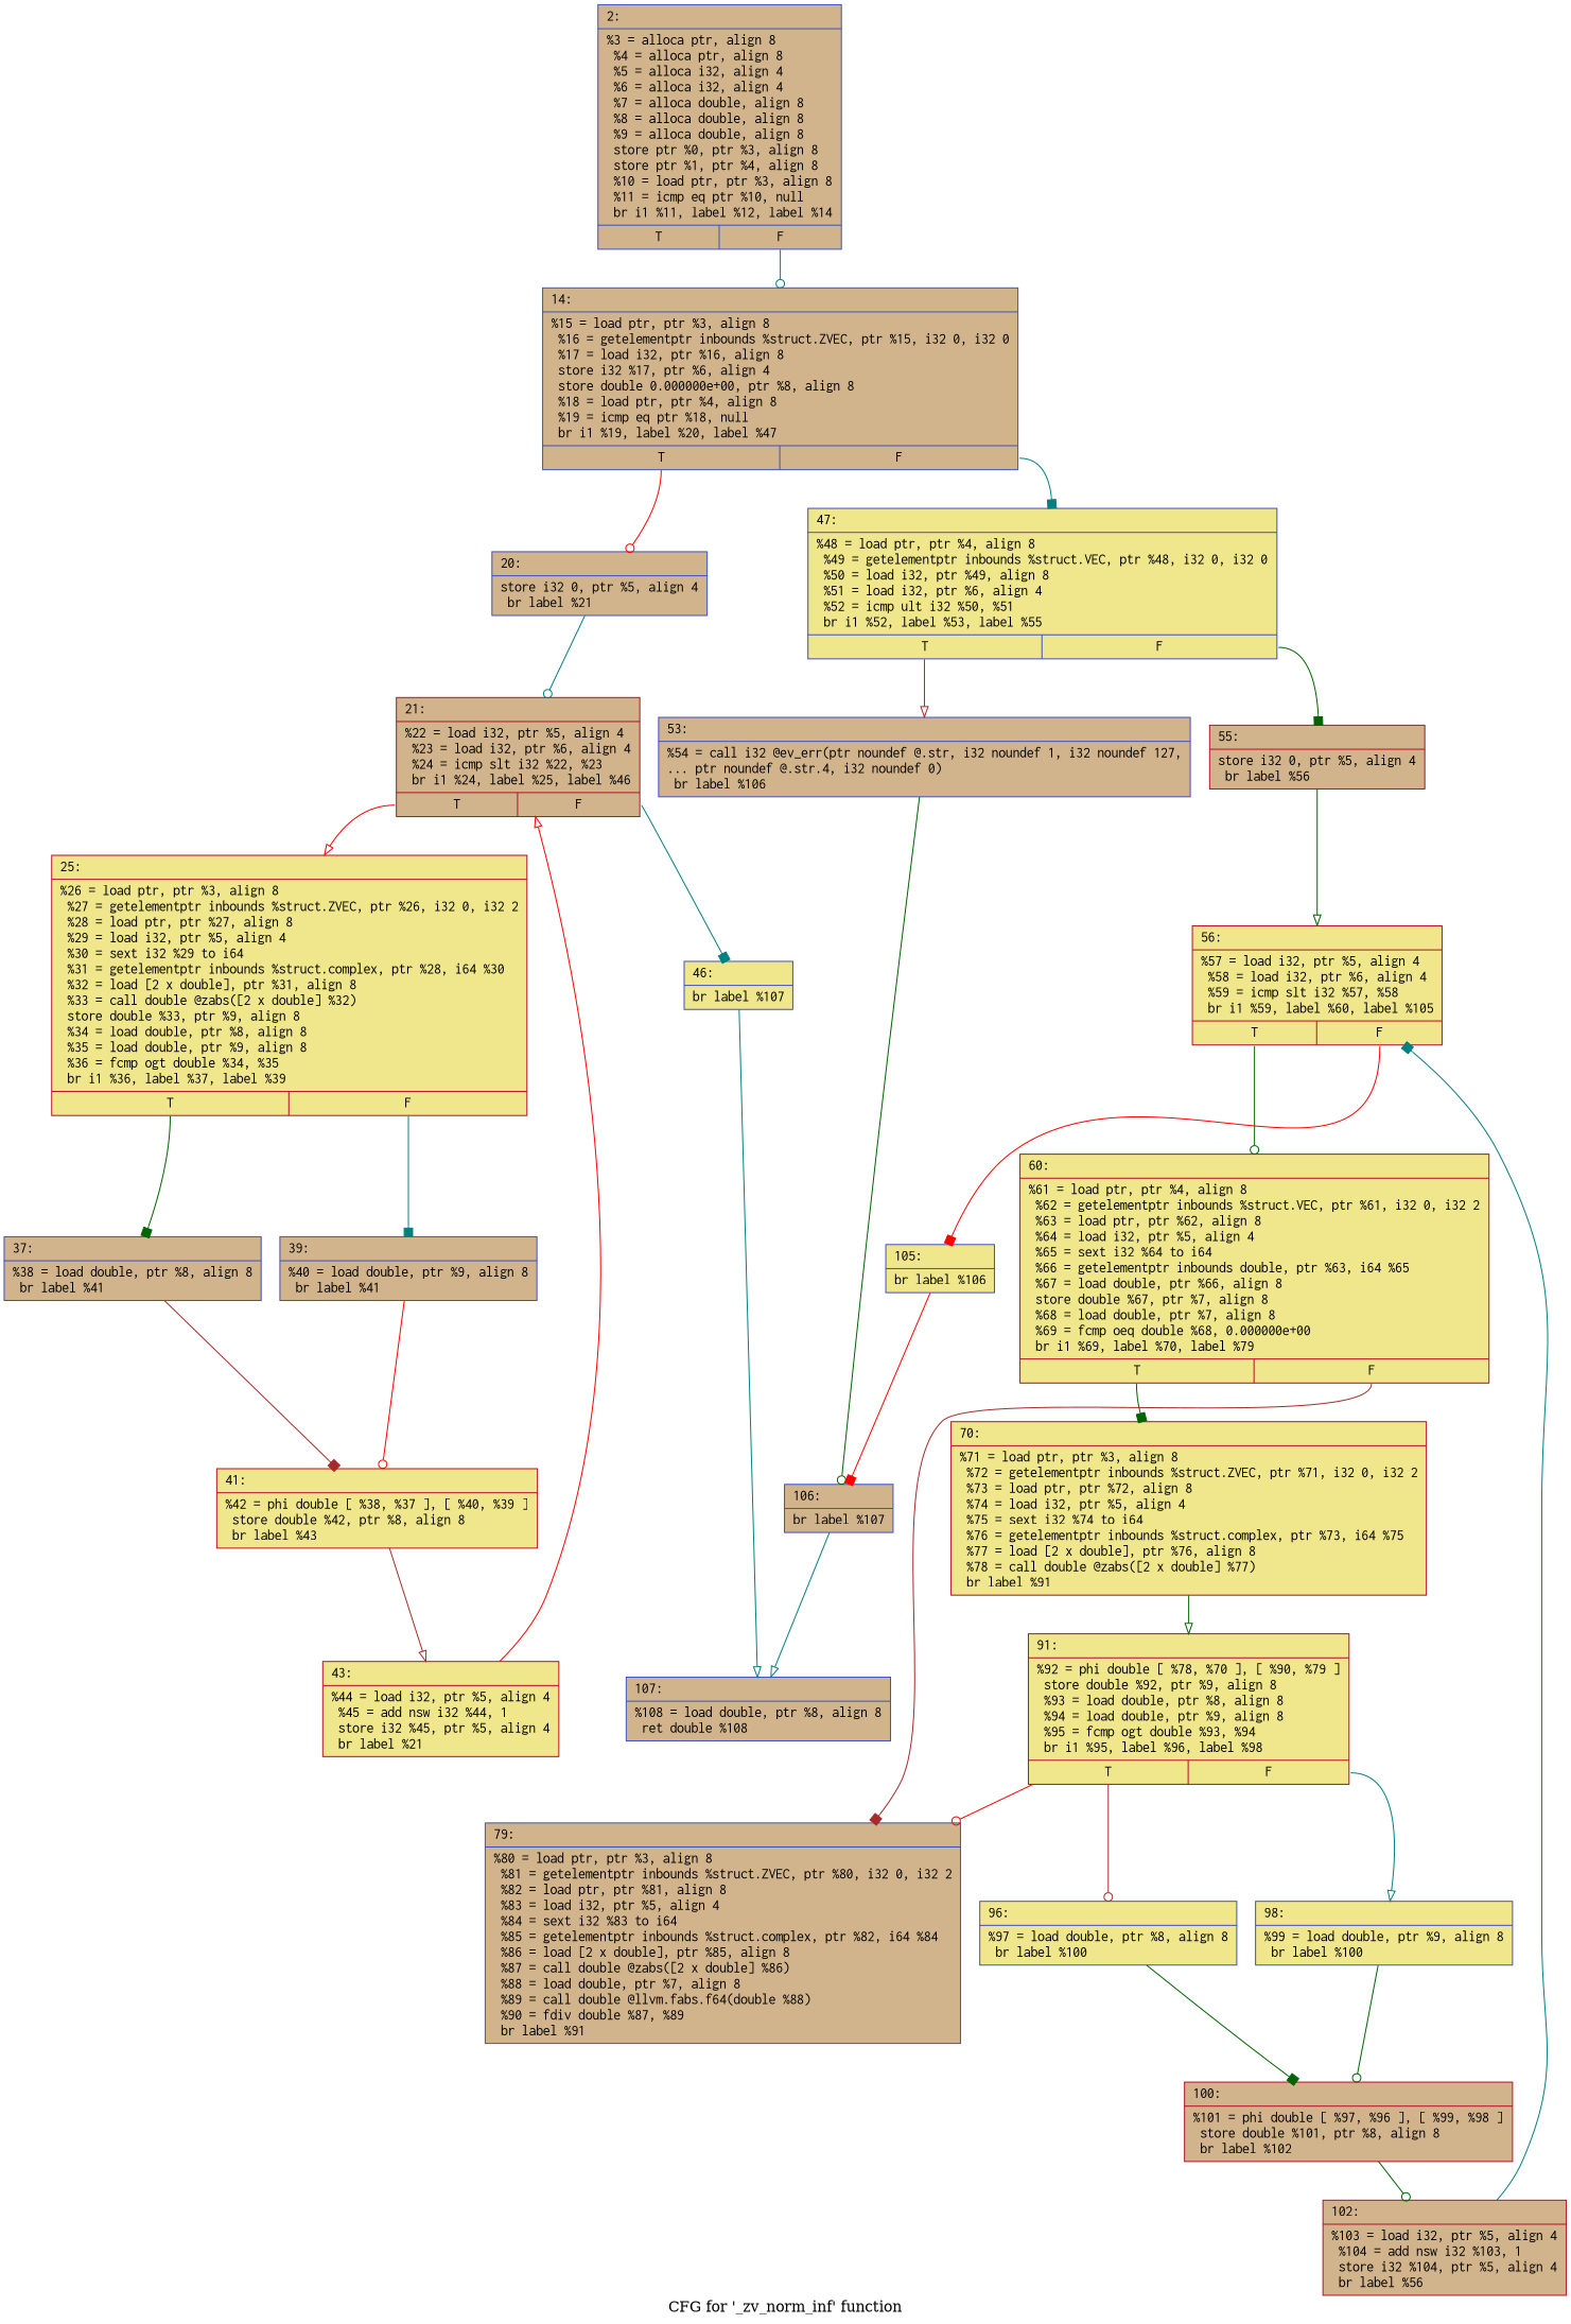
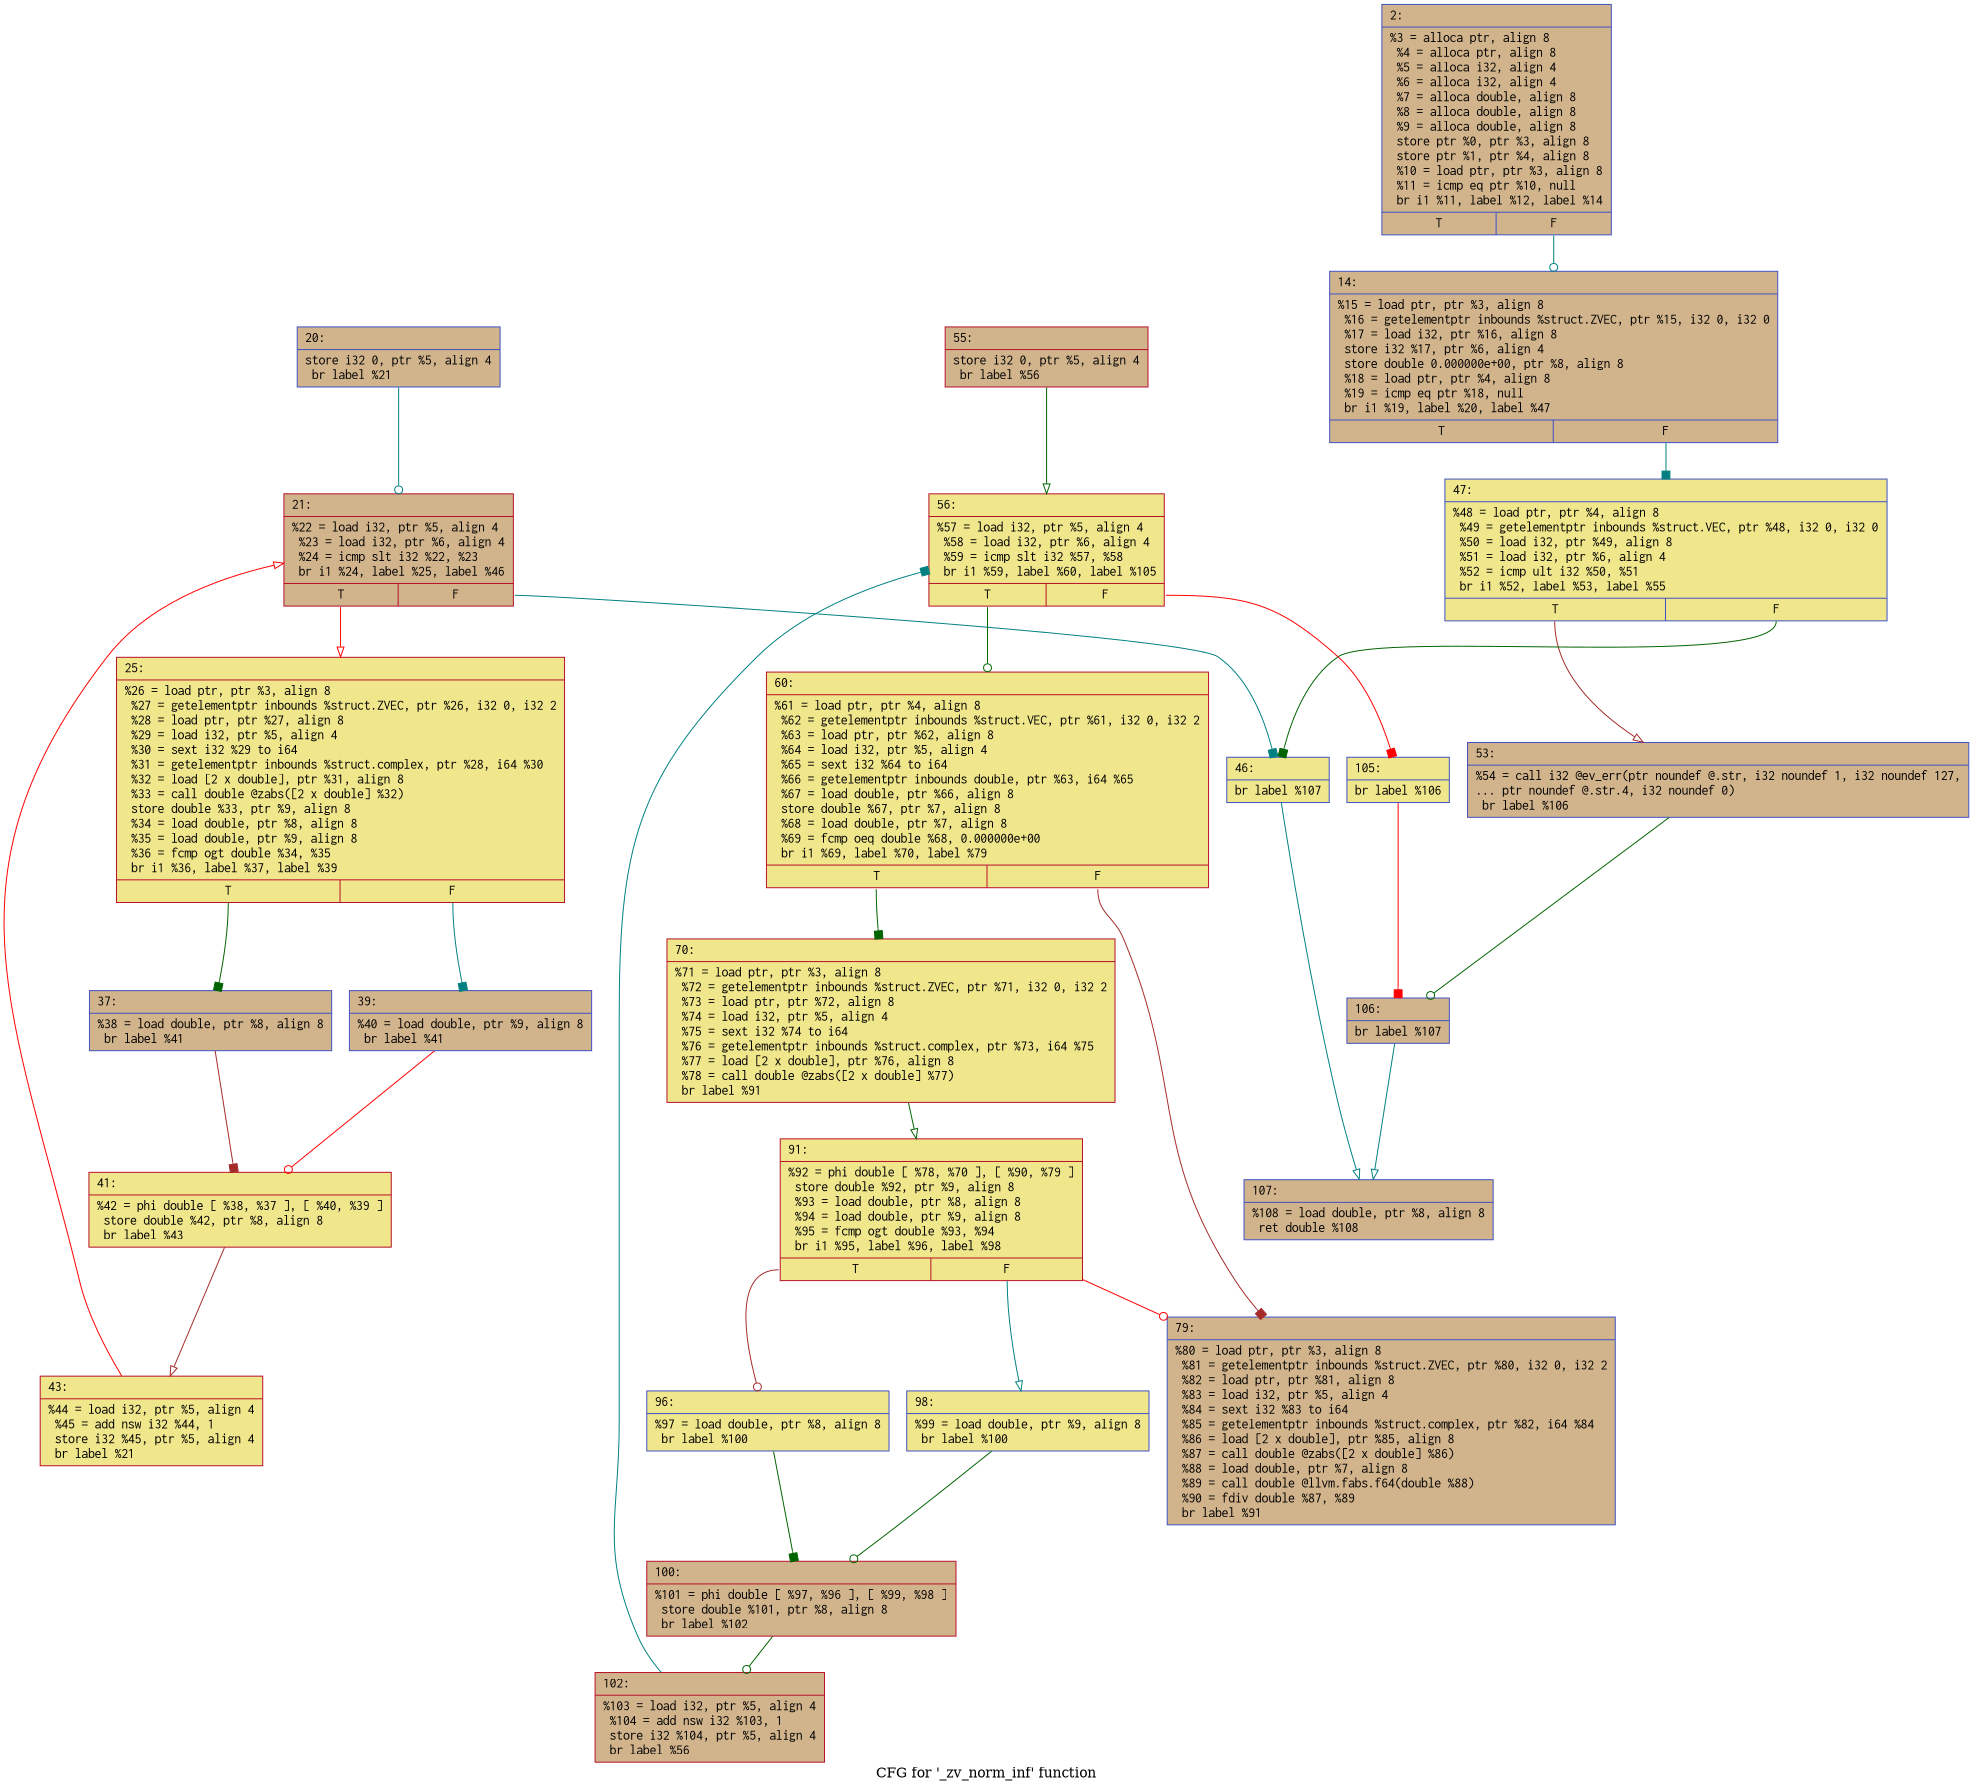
  digraph {
    label="CFG for '_zv_norm_inf' function"
    node [color="#3d50c3ff" fillcolor=tan fontname=Courier shape=record style=filled]
    edge [arrowhead=box color=darkgreen]
    n1 [label="{2:\l|  %3 = alloca ptr, align 8\l  %4 = alloca ptr, align 8\l  %5 = alloca i32, align 4\l  %6 = alloca i32, align 4\l  %7 = alloca double, align 8\l  %8 = alloca double, align 8\l  %9 = alloca double, align 8\l  store ptr %0, ptr %3, align 8\l  store ptr %1, ptr %4, align 8\l  %10 = load ptr, ptr %3, align 8\l  %11 = icmp eq ptr %10, null\l  br i1 %11, label %12, label %14\l|{<s0>T|<s1>F}}"]
    n2 [label="{14:\l|  %15 = load ptr, ptr %3, align 8\l  %16 = getelementptr inbounds %struct.ZVEC, ptr %15, i32 0, i32 0\l  %17 = load i32, ptr %16, align 8\l  store i32 %17, ptr %6, align 4\l  store double 0.000000e+00, ptr %8, align 8\l  %18 = load ptr, ptr %4, align 8\l  %19 = icmp eq ptr %18, null\l  br i1 %19, label %20, label %47\l|{<s0>T|<s1>F}}"]
    n3 [label="{20:\l|  store i32 0, ptr %5, align 4\l  br label %21\l}"]
    n4 [fillcolor=khaki label="{47:\l|  %48 = load ptr, ptr %4, align 8\l  %49 = getelementptr inbounds %struct.VEC, ptr %48, i32 0, i32 0\l  %50 = load i32, ptr %49, align 8\l  %51 = load i32, ptr %6, align 4\l  %52 = icmp ult i32 %50, %51\l  br i1 %52, label %53, label %55\l|{<s0>T|<s1>F}}"]
    n5 [color="#b70d28ff" label="{21:\l|  %22 = load i32, ptr %5, align 4\l  %23 = load i32, ptr %6, align 4\l  %24 = icmp slt i32 %22, %23\l  br i1 %24, label %25, label %46\l|{<s0>T|<s1>F}}"]
    n6 [label="{53:\l|  %54 = call i32 @ev_err(ptr noundef @.str, i32 noundef 1, i32 noundef 127,\l... ptr noundef @.str.4, i32 noundef 0)\l  br label %106\l}"]
    n7 [color="#b70d28ff" label="{55:\l|  store i32 0, ptr %5, align 4\l  br label %56\l}"]
    n8 [color="#b70d28ff" fillcolor=khaki label="{25:\l|  %26 = load ptr, ptr %3, align 8\l  %27 = getelementptr inbounds %struct.ZVEC, ptr %26, i32 0, i32 2\l  %28 = load ptr, ptr %27, align 8\l  %29 = load i32, ptr %5, align 4\l  %30 = sext i32 %29 to i64\l  %31 = getelementptr inbounds %struct.complex, ptr %28, i64 %30\l  %32 = load [2 x double], ptr %31, align 8\l  %33 = call double @zabs([2 x double] %32)\l  store double %33, ptr %9, align 8\l  %34 = load double, ptr %8, align 8\l  %35 = load double, ptr %9, align 8\l  %36 = fcmp ogt double %34, %35\l  br i1 %36, label %37, label %39\l|{<s0>T|<s1>F}}"]
    n9 [fillcolor=khaki label="{46:\l|  br label %107\l}"]
    n10 [label="{106:\l|  br label %107\l}"]
    n11 [color="#b70d28ff" fillcolor=khaki label="{56:\l|  %57 = load i32, ptr %5, align 4\l  %58 = load i32, ptr %6, align 4\l  %59 = icmp slt i32 %57, %58\l  br i1 %59, label %60, label %105\l|{<s0>T|<s1>F}}"]
    n12 [label="{37:\l|  %38 = load double, ptr %8, align 8\l  br label %41\l}"]
    n13 [label="{39:\l|  %40 = load double, ptr %9, align 8\l  br label %41\l}"]
    n14 [label="{107:\l|  %108 = load double, ptr %8, align 8\l  ret double %108\l}"]
    n15 [color="#b70d28ff" fillcolor=khaki label="{41:\l|  %42 = phi double [ %38, %37 ], [ %40, %39 ]\l  store double %42, ptr %8, align 8\l  br label %43\l}"]
    n16 [color="#b70d28ff" fillcolor=khaki label="{43:\l|  %44 = load i32, ptr %5, align 4\l  %45 = add nsw i32 %44, 1\l  store i32 %45, ptr %5, align 4\l  br label %21\l}"]
    n17 [color="#b70d28ff" fillcolor=khaki label="{60:\l|  %61 = load ptr, ptr %4, align 8\l  %62 = getelementptr inbounds %struct.VEC, ptr %61, i32 0, i32 2\l  %63 = load ptr, ptr %62, align 8\l  %64 = load i32, ptr %5, align 4\l  %65 = sext i32 %64 to i64\l  %66 = getelementptr inbounds double, ptr %63, i64 %65\l  %67 = load double, ptr %66, align 8\l  store double %67, ptr %7, align 8\l  %68 = load double, ptr %7, align 8\l  %69 = fcmp oeq double %68, 0.000000e+00\l  br i1 %69, label %70, label %79\l|{<s0>T|<s1>F}}"]
    n18 [fillcolor=khaki label="{105:\l|  br label %106\l}"]
    n19 [color="#b70d28ff" fillcolor=khaki label="{70:\l|  %71 = load ptr, ptr %3, align 8\l  %72 = getelementptr inbounds %struct.ZVEC, ptr %71, i32 0, i32 2\l  %73 = load ptr, ptr %72, align 8\l  %74 = load i32, ptr %5, align 4\l  %75 = sext i32 %74 to i64\l  %76 = getelementptr inbounds %struct.complex, ptr %73, i64 %75\l  %77 = load [2 x double], ptr %76, align 8\l  %78 = call double @zabs([2 x double] %77)\l  br label %91\l}"]
    n20 [label="{79:\l|  %80 = load ptr, ptr %3, align 8\l  %81 = getelementptr inbounds %struct.ZVEC, ptr %80, i32 0, i32 2\l  %82 = load ptr, ptr %81, align 8\l  %83 = load i32, ptr %5, align 4\l  %84 = sext i32 %83 to i64\l  %85 = getelementptr inbounds %struct.complex, ptr %82, i64 %84\l  %86 = load [2 x double], ptr %85, align 8\l  %87 = call double @zabs([2 x double] %86)\l  %88 = load double, ptr %7, align 8\l  %89 = call double @llvm.fabs.f64(double %88)\l  %90 = fdiv double %87, %89\l  br label %91\l}"]
    n21 [color="#b70d28ff" fillcolor=khaki label="{91:\l|  %92 = phi double [ %78, %70 ], [ %90, %79 ]\l  store double %92, ptr %9, align 8\l  %93 = load double, ptr %8, align 8\l  %94 = load double, ptr %9, align 8\l  %95 = fcmp ogt double %93, %94\l  br i1 %95, label %96, label %98\l|{<s0>T|<s1>F}}"]
    n22 [fillcolor=khaki label="{96:\l|  %97 = load double, ptr %8, align 8\l  br label %100\l}"]
    n23 [fillcolor=khaki label="{98:\l|  %99 = load double, ptr %9, align 8\l  br label %100\l}"]
    n24 [color="#b70d28ff" label="{100:\l|  %101 = phi double [ %97, %96 ], [ %99, %98 ]\l  store double %101, ptr %8, align 8\l  br label %102\l}"]
    n25 [color="#b70d28ff" label="{102:\l|  %103 = load i32, ptr %5, align 4\l  %104 = add nsw i32 %103, 1\l  store i32 %104, ptr %5, align 4\l  br label %56\l}"]
    n1 -> n2 [arrowhead=odot color=teal tailport=s1]
-   n2 -> n3 [arrowhead=odot color=red tailport=s0]
    n2 -> n4 [color=teal tailport=s1]
    n3 -> n5 [arrowhead=odot color=teal]
    n4 -> n6 [arrowhead=onormal color=brown tailport=s0]
-   n4 -> n7 [tailport=s1]
+   n4 -> n9 [tailport=s1]
    n5 -> n8 [arrowhead=onormal color=red tailport=s0]
    n5 -> n9 [color=teal tailport=s1]
    n6 -> n10 [arrowhead=odot]
    n7 -> n11 [arrowhead=onormal]
    n8 -> n12 [tailport=s0]
    n8 -> n13 [color=teal tailport=s1]
    n9 -> n14 [arrowhead=onormal color=teal]
    n10 -> n14 [arrowhead=onormal color=teal]
    n11 -> n17 [arrowhead=odot tailport=s0]
    n11 -> n18 [color=red tailport=s1]
    n12 -> n15 [color=brown]
    n13 -> n15 [arrowhead=odot color=red]
    n15 -> n16 [arrowhead=onormal color=brown]
    n16 -> n5 [arrowhead=onormal color=red]
    n17 -> n19 [tailport=s0]
    n17 -> n20 [color=brown tailport=s1]
    n18 -> n10 [color=red]
    n19 -> n21 [arrowhead=onormal]
    n21 -> n20 [arrowhead=odot color=red]
    n21 -> n22 [arrowhead=odot color=brown tailport=s0]
    n21 -> n23 [arrowhead=onormal color=teal tailport=s1]
    n22 -> n24
    n23 -> n24 [arrowhead=odot]
    n24 -> n25 [arrowhead=odot]
    n25 -> n11 [color=teal]
  }
